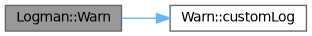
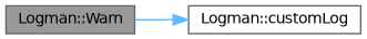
  digraph {
    rankdir=LR
    node [fontname=Helvetica fontsize=10 shape=box style=filled]
    n1 [color=gray40 fillcolor=grey60 fontcolor=black height=0.2 label="Logman::Warn" width=0.4]
-   n2 [color=grey40 fillcolor=white height=0.2 label="Warn::customLog" width=0.4]
+   n2 [color=grey40 fillcolor=white height=0.2 label="Logman::customLog" width=0.4]
    n1 -> n2 [color=steelblue1 fontname=Helvetica fontsize=10 labelfontname=Helvetica labelfontsize=10 style=solid]
  }
